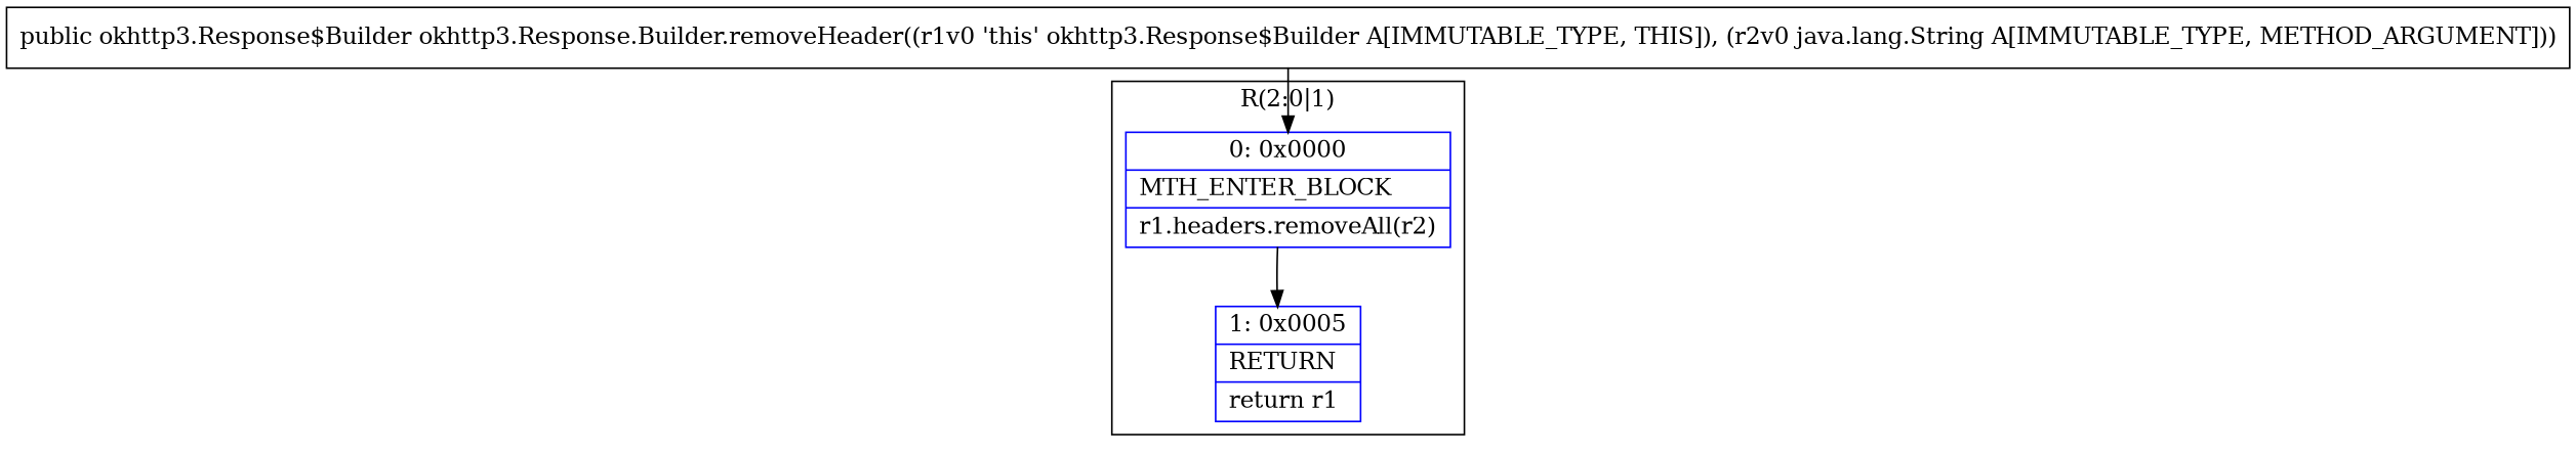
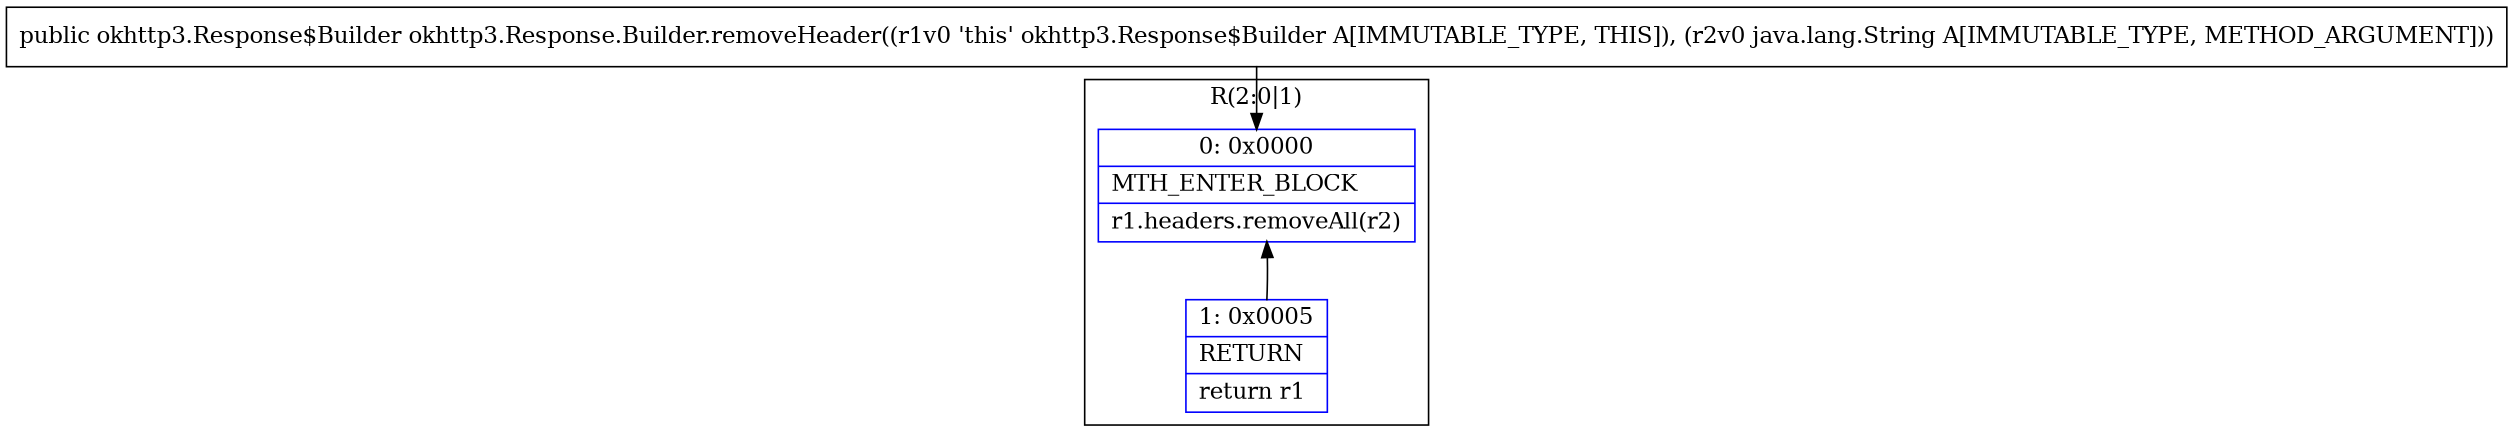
  digraph {
    node [color=blue shape=record]
    n1 [label="{0\:\ 0x0000|MTH_ENTER_BLOCK\l|r1.headers.removeAll(r2)\l}"]
    n2 [label="{1\:\ 0x0005|RETURN\l|return r1\l}"]
    n3 [label="{public okhttp3.Response$Builder okhttp3.Response.Builder.removeHeader((r1v0 'this' okhttp3.Response$Builder A[IMMUTABLE_TYPE, THIS]), (r2v0 java.lang.String A[IMMUTABLE_TYPE, METHOD_ARGUMENT])) }" color=""]
    subgraph cluster_1 {
      label="R(2:0|1)"
      n1
      n2
    }
-   n1 -> n2
+   n2 -> n1
    n3 -> n1
  }
